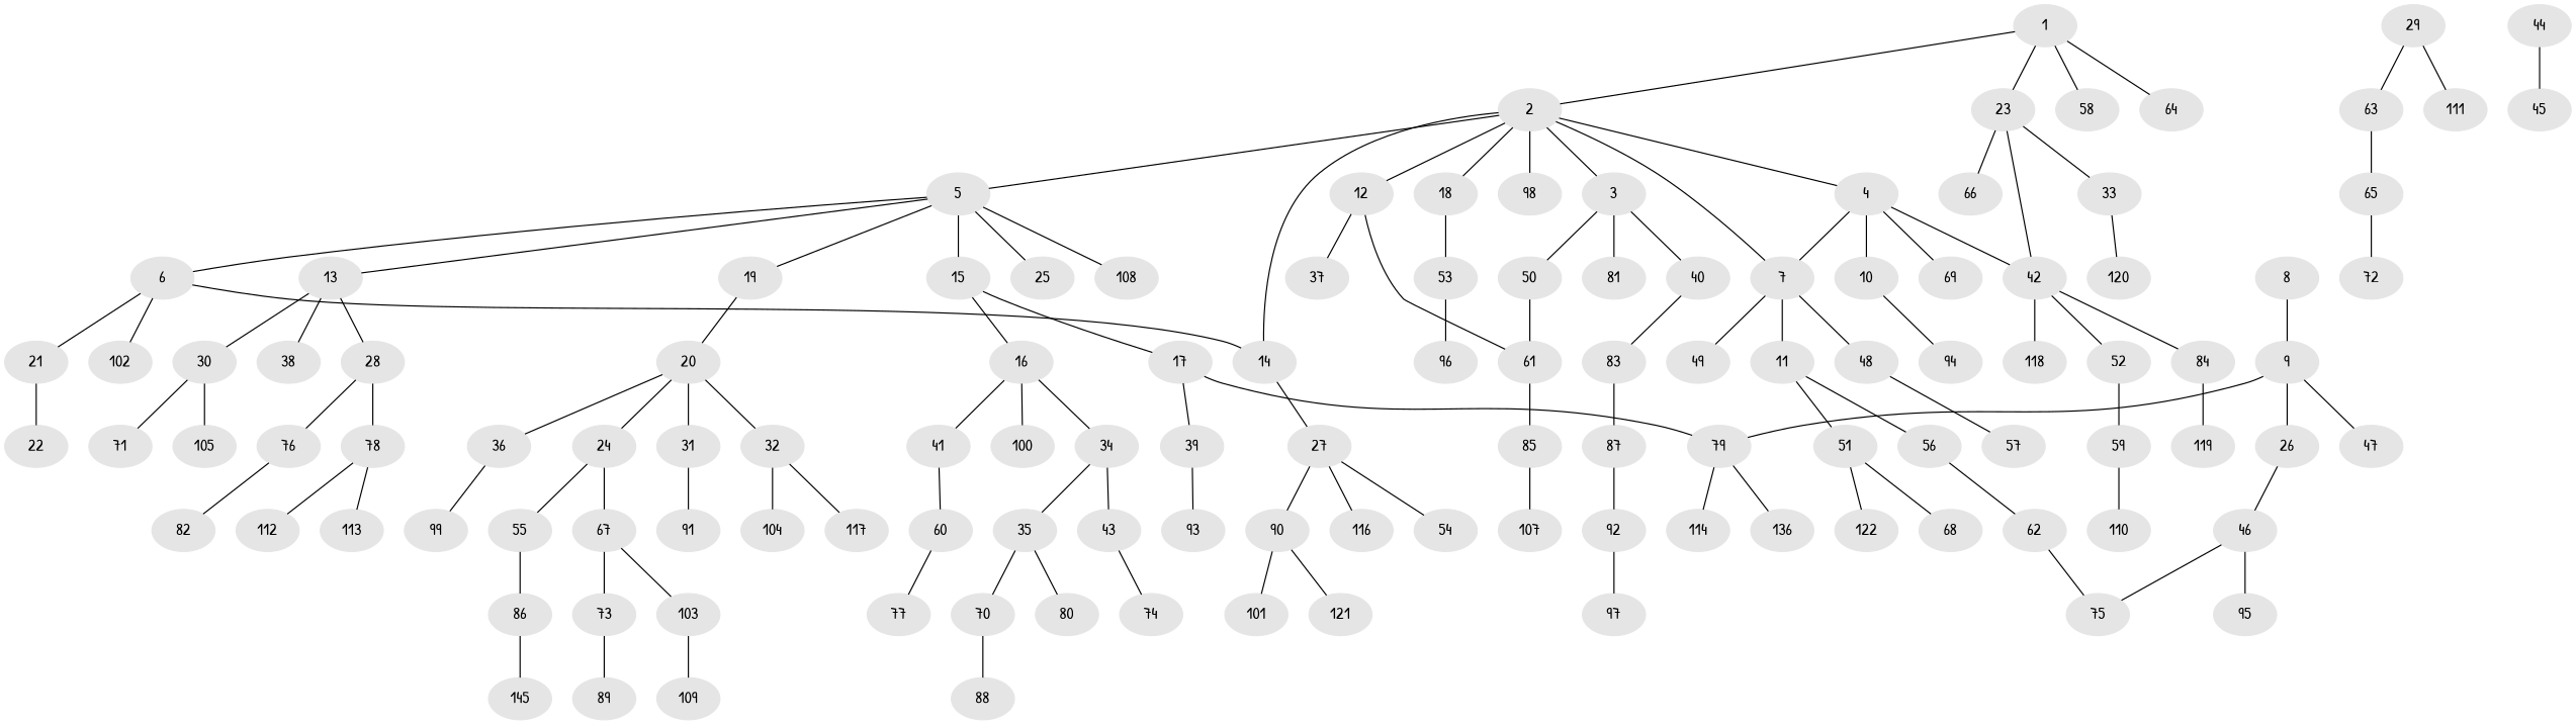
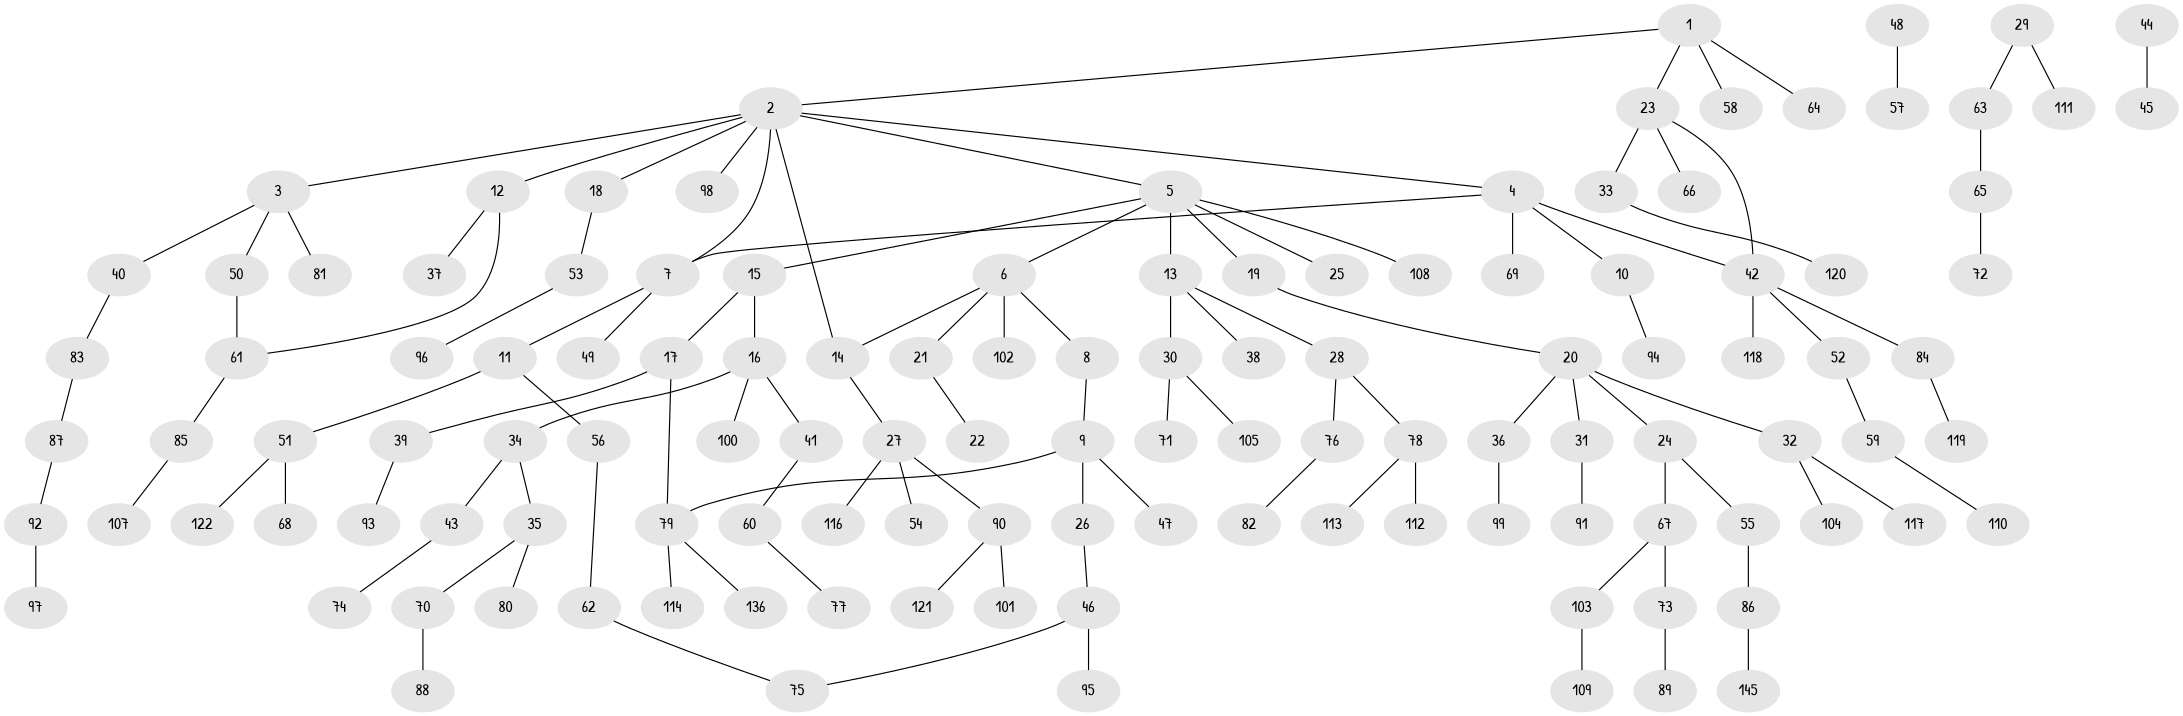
  graph {
    fontname="Patrick Hand"
    node [color=gray90 fontname="Patrick Hand" style=filled]
    edge [fontname="Patrick Hand"]
    1
    2
    23
    58
    64
    3
    4
    5
    7
    12
    14
    18
    98
    42
    33
    66
    40
    50
    81
    10
    69
    6
    13
    15
    19
    25
    108
    11
    48
    49
    37
    61
    27
    53
    83
    94
    52
    84
    118
    8
    21
    102
    28
    30
    38
    16
    17
    20
    9
    22
    29
    63
    111
    51
    56
    57
    26
    47
    79
    46
    n61 [label=136]
    114
    68
    122
    62
    85
    76
    78
    71
    105
    54
    90
    116
    34
    41
    100
    39
    35
    43
    60
    93
    44
    45
    96
    24
    31
    32
    36
    55
    67
    91
    104
    117
    99
    120
    86
    73
    103
    75
    95
    101
    121
    82
    112
    113
    65
    70
    80
    74
    88
    87
    77
    59
    119
    110
    n116 [label=145]
    107
    72
    89
    109
    92
    97
    1 -- 2
    1 -- 23
    1 -- 58
    1 -- 64
    2 -- 3
    2 -- 4
    2 -- 5
    2 -- 7
    2 -- 12
    2 -- 14
    2 -- 18
    2 -- 98
    23 -- 42
    23 -- 33
    23 -- 66
    3 -- 40
    3 -- 50
    3 -- 81
    4 -- 7
    4 -- 42
    4 -- 10
    4 -- 69
    5 -- 6
    5 -- 13
    5 -- 15
    5 -- 19
    5 -- 25
    5 -- 108
    7 -- 11
-   7 -- 48
    7 -- 49
    12 -- 37
    12 -- 61
    14 -- 27
    18 -- 53
    42 -- 52
    42 -- 84
    42 -- 118
    33 -- 120
    40 -- 83
    50 -- 61
    10 -- 94
    6 -- 14
+   6 -- 8
    6 -- 21
    6 -- 102
    13 -- 28
    13 -- 30
    13 -- 38
    15 -- 16
    15 -- 17
    19 -- 20
    11 -- 51
    11 -- 56
    48 -- 57
    61 -- 85
    27 -- 54
    27 -- 90
    27 -- 116
    53 -- 96
    83 -- 87
    52 -- 59
    84 -- 119
    8 -- 9
    21 -- 22
    28 -- 76
    28 -- 78
    30 -- 71
    30 -- 105
    16 -- 34
    16 -- 41
    16 -- 100
    17 -- 79
    17 -- 39
    20 -- 24
    20 -- 31
    20 -- 32
    20 -- 36
    9 -- 26
    9 -- 47
    9 -- 79
    29 -- 63
    29 -- 111
    63 -- 65
    51 -- 68
    51 -- 122
    56 -- 62
    26 -- 46
    79 -- n61
    79 -- 114
    46 -- 75
    46 -- 95
    62 -- 75
    85 -- 107
    76 -- 82
    78 -- 112
    78 -- 113
    90 -- 101
    90 -- 121
    34 -- 35
    34 -- 43
    41 -- 60
    39 -- 93
    35 -- 70
    35 -- 80
    43 -- 74
    60 -- 77
    44 -- 45
    24 -- 55
    24 -- 67
    31 -- 91
    32 -- 104
    32 -- 117
    36 -- 99
    55 -- 86
    67 -- 73
    67 -- 103
    86 -- n116
    73 -- 89
    103 -- 109
    65 -- 72
    70 -- 88
    87 -- 92
    59 -- 110
    92 -- 97
  }
